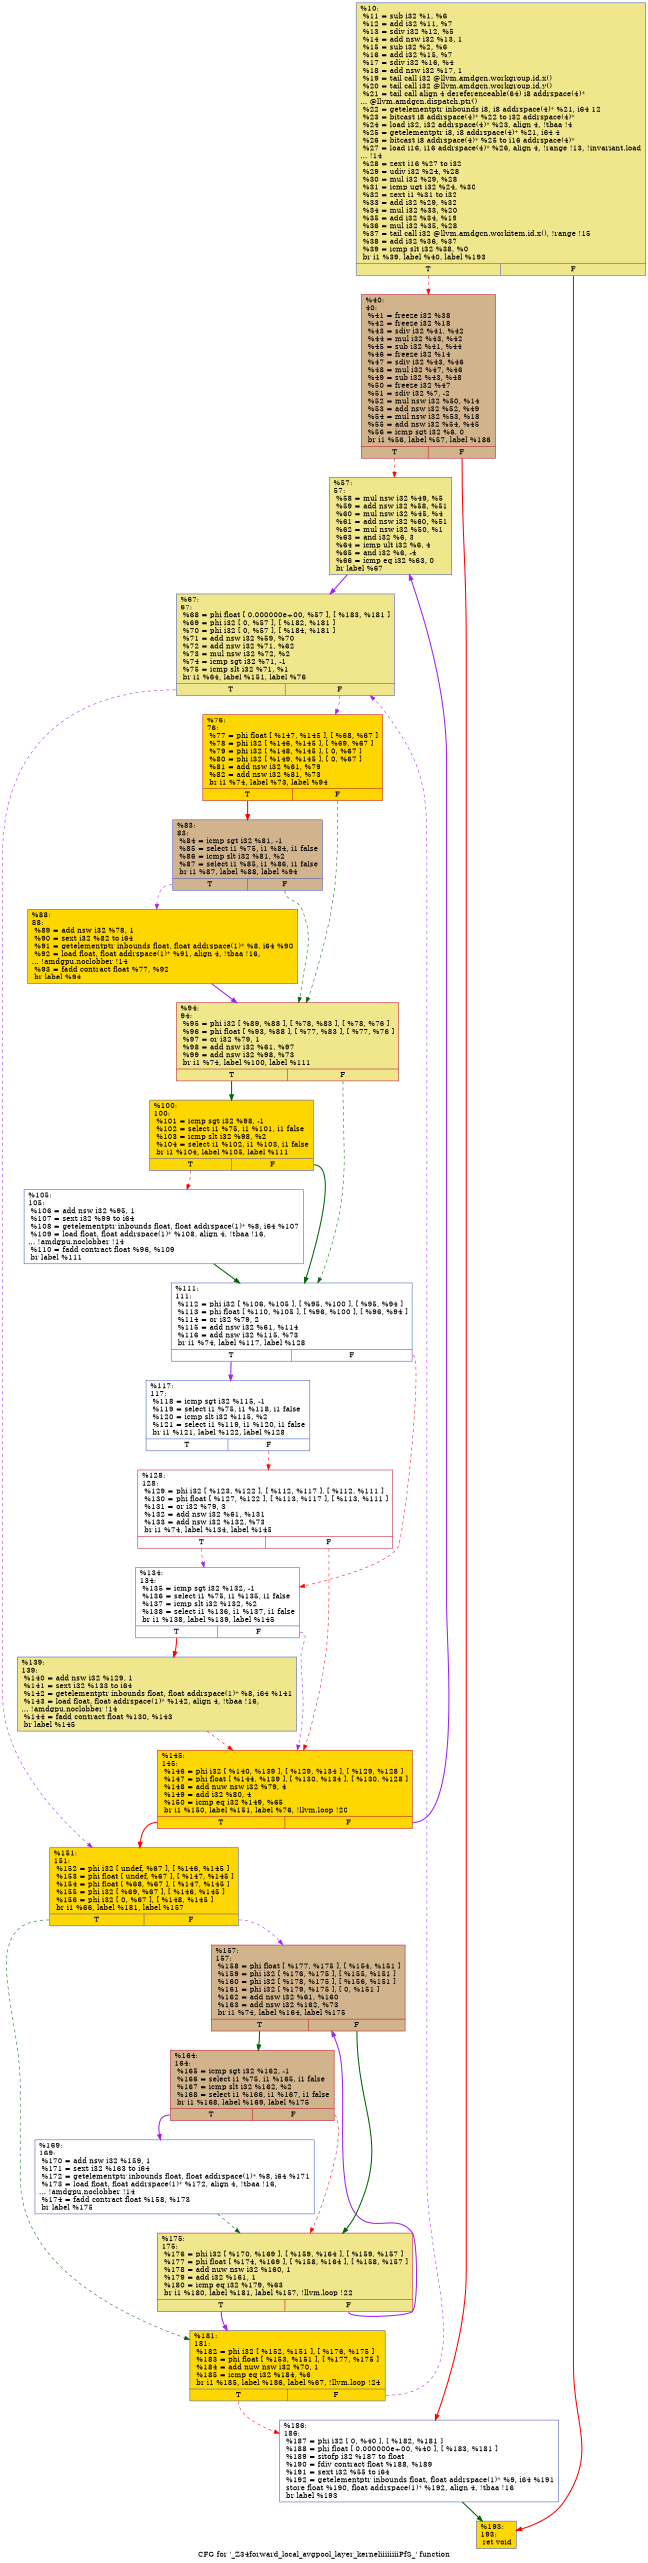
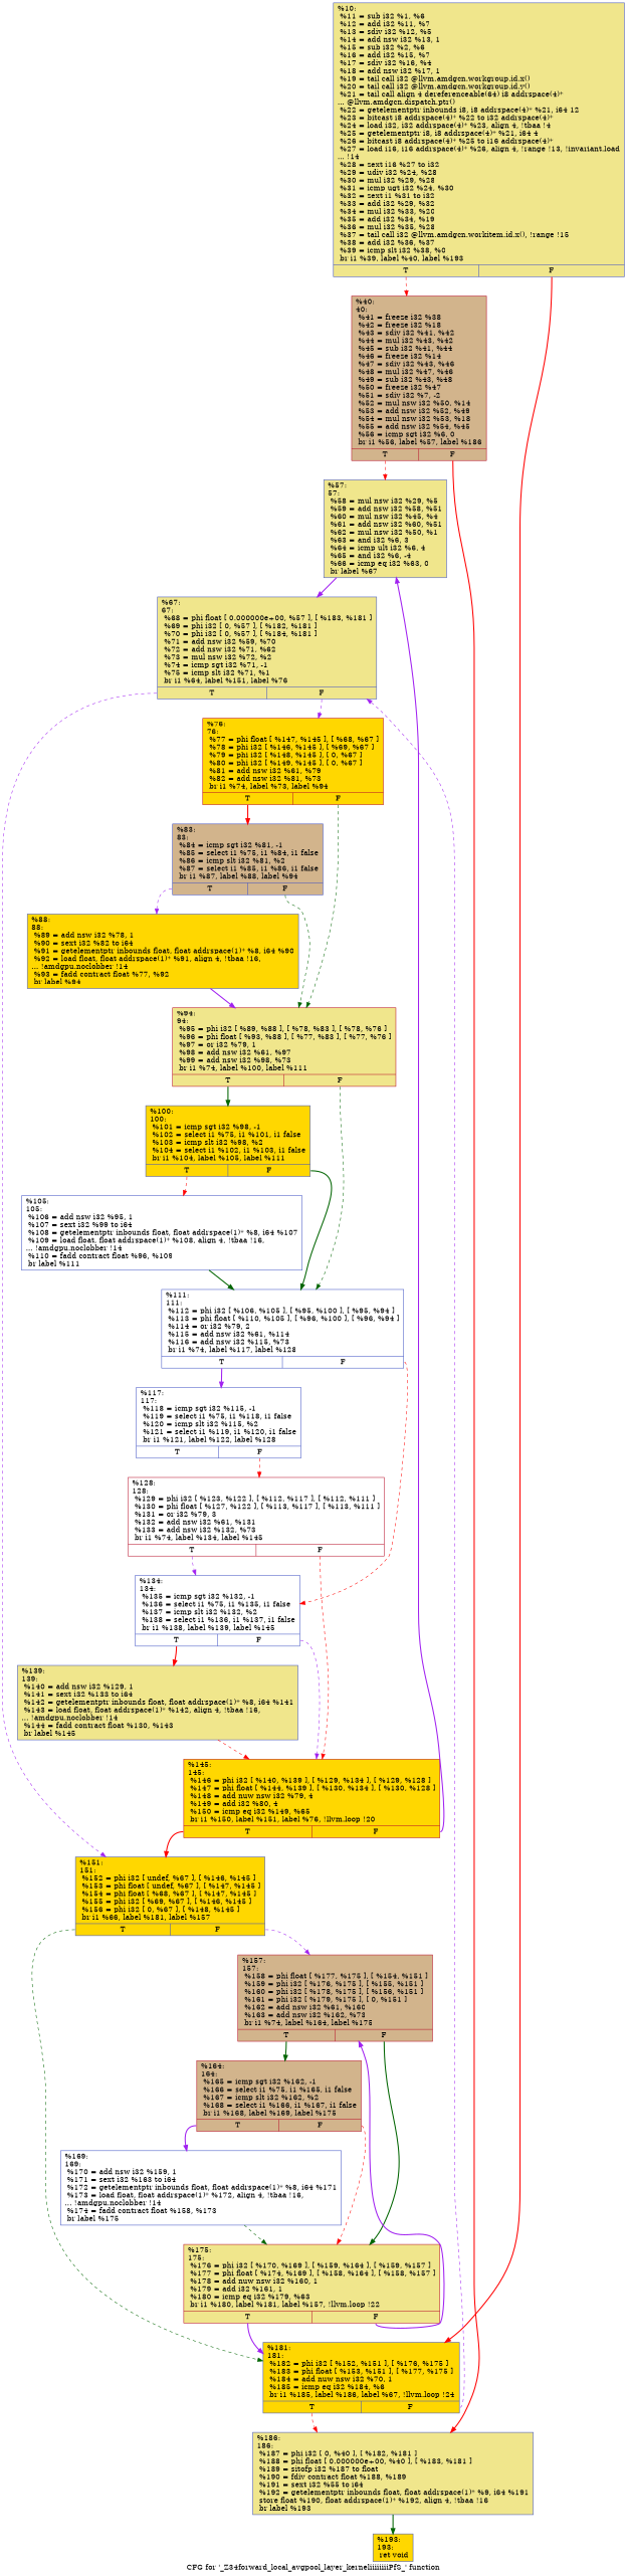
  digraph {
    label="CFG for '_Z34forward_local_avgpool_layer_kerneliiiiiiiiPfS_' function"
    node [color="#3d50c3ff" fillcolor=khaki shape=record style=filled]
    edge [color=red style=dashed tailport=s0]
    n1 [label="{%10:\l  %11 = sub i32 %1, %6\l  %12 = add i32 %11, %7\l  %13 = sdiv i32 %12, %5\l  %14 = add nsw i32 %13, 1\l  %15 = sub i32 %2, %6\l  %16 = add i32 %15, %7\l  %17 = sdiv i32 %16, %4\l  %18 = add nsw i32 %17, 1\l  %19 = tail call i32 @llvm.amdgcn.workgroup.id.x()\l  %20 = tail call i32 @llvm.amdgcn.workgroup.id.y()\l  %21 = tail call align 4 dereferenceable(64) i8 addrspace(4)*\l... @llvm.amdgcn.dispatch.ptr()\l  %22 = getelementptr inbounds i8, i8 addrspace(4)* %21, i64 12\l  %23 = bitcast i8 addrspace(4)* %22 to i32 addrspace(4)*\l  %24 = load i32, i32 addrspace(4)* %23, align 4, !tbaa !4\l  %25 = getelementptr i8, i8 addrspace(4)* %21, i64 4\l  %26 = bitcast i8 addrspace(4)* %25 to i16 addrspace(4)*\l  %27 = load i16, i16 addrspace(4)* %26, align 4, !range !13, !invariant.load\l... !14\l  %28 = zext i16 %27 to i32\l  %29 = udiv i32 %24, %28\l  %30 = mul i32 %29, %28\l  %31 = icmp ugt i32 %24, %30\l  %32 = zext i1 %31 to i32\l  %33 = add i32 %29, %32\l  %34 = mul i32 %33, %20\l  %35 = add i32 %34, %19\l  %36 = mul i32 %35, %28\l  %37 = tail call i32 @llvm.amdgcn.workitem.id.x(), !range !15\l  %38 = add i32 %36, %37\l  %39 = icmp slt i32 %38, %0\l  br i1 %39, label %40, label %193\l|{<s0>T|<s1>F}}"]
    n2 [color="#b70d28ff" fillcolor=tan label="{%40:\l40:                                               \l  %41 = freeze i32 %38\l  %42 = freeze i32 %18\l  %43 = sdiv i32 %41, %42\l  %44 = mul i32 %43, %42\l  %45 = sub i32 %41, %44\l  %46 = freeze i32 %14\l  %47 = sdiv i32 %43, %46\l  %48 = mul i32 %47, %46\l  %49 = sub i32 %43, %48\l  %50 = freeze i32 %47\l  %51 = sdiv i32 %7, -2\l  %52 = mul nsw i32 %50, %14\l  %53 = add nsw i32 %52, %49\l  %54 = mul nsw i32 %53, %18\l  %55 = add nsw i32 %54, %45\l  %56 = icmp sgt i32 %6, 0\l  br i1 %56, label %57, label %186\l|{<s0>T|<s1>F}}"]
    n3 [fillcolor=gold label="{%193:\l193:                                              \l  ret void\l}"]
-   n4 [label="{%57:\l57:                                               \l  %58 = mul nsw i32 %49, %5\l  %59 = add nsw i32 %58, %51\l  %60 = mul nsw i32 %45, %4\l  %61 = add nsw i32 %60, %51\l  %62 = mul nsw i32 %50, %1\l  %63 = and i32 %6, 3\l  %64 = icmp ult i32 %6, 4\l  %65 = and i32 %6, -4\l  %66 = icmp eq i32 %63, 0\l  br label %67\l}"]
-   n5 [fillcolor=white label="{%186:\l186:                                              \l  %187 = phi i32 [ 0, %40 ], [ %182, %181 ]\l  %188 = phi float [ 0.000000e+00, %40 ], [ %183, %181 ]\l  %189 = sitofp i32 %187 to float\l  %190 = fdiv contract float %188, %189\l  %191 = sext i32 %55 to i64\l  %192 = getelementptr inbounds float, float addrspace(1)* %9, i64 %191\l  store float %190, float addrspace(1)* %192, align 4, !tbaa !16\l  br label %193\l}"]
+   n4 [label="{%57:\l57:                                               \l  %58 = mul nsw i32 %29, %5\l  %59 = add nsw i32 %58, %51\l  %60 = mul nsw i32 %45, %4\l  %61 = add nsw i32 %60, %51\l  %62 = mul nsw i32 %50, %1\l  %63 = and i32 %6, 3\l  %64 = icmp ult i32 %6, 4\l  %65 = and i32 %6, -4\l  %66 = icmp eq i32 %63, 0\l  br label %67\l}"]
+   n5 [label="{%186:\l186:                                              \l  %187 = phi i32 [ 0, %40 ], [ %182, %181 ]\l  %188 = phi float [ 0.000000e+00, %40 ], [ %183, %181 ]\l  %189 = sitofp i32 %187 to float\l  %190 = fdiv contract float %188, %189\l  %191 = sext i32 %55 to i64\l  %192 = getelementptr inbounds float, float addrspace(1)* %9, i64 %191\l  store float %190, float addrspace(1)* %192, align 4, !tbaa !16\l  br label %193\l}"]
    n6 [label="{%67:\l67:                                               \l  %68 = phi float [ 0.000000e+00, %57 ], [ %183, %181 ]\l  %69 = phi i32 [ 0, %57 ], [ %182, %181 ]\l  %70 = phi i32 [ 0, %57 ], [ %184, %181 ]\l  %71 = add nsw i32 %59, %70\l  %72 = add nsw i32 %71, %62\l  %73 = mul nsw i32 %72, %2\l  %74 = icmp sgt i32 %71, -1\l  %75 = icmp slt i32 %71, %1\l  br i1 %64, label %151, label %76\l|{<s0>T|<s1>F}}"]
    n7 [fillcolor=gold label="{%151:\l151:                                              \l  %152 = phi i32 [ undef, %67 ], [ %146, %145 ]\l  %153 = phi float [ undef, %67 ], [ %147, %145 ]\l  %154 = phi float [ %68, %67 ], [ %147, %145 ]\l  %155 = phi i32 [ %69, %67 ], [ %146, %145 ]\l  %156 = phi i32 [ 0, %67 ], [ %148, %145 ]\l  br i1 %66, label %181, label %157\l|{<s0>T|<s1>F}}"]
    n8 [color="#b70d28ff" fillcolor=gold label="{%76:\l76:                                               \l  %77 = phi float [ %147, %145 ], [ %68, %67 ]\l  %78 = phi i32 [ %146, %145 ], [ %69, %67 ]\l  %79 = phi i32 [ %148, %145 ], [ 0, %67 ]\l  %80 = phi i32 [ %149, %145 ], [ 0, %67 ]\l  %81 = add nsw i32 %61, %79\l  %82 = add nsw i32 %81, %73\l  br i1 %74, label %73, label %94\l|{<s0>T|<s1>F}}"]
    n9 [fillcolor=gold label="{%181:\l181:                                              \l  %182 = phi i32 [ %152, %151 ], [ %176, %175 ]\l  %183 = phi float [ %153, %151 ], [ %177, %175 ]\l  %184 = add nuw nsw i32 %70, 1\l  %185 = icmp eq i32 %184, %6\l  br i1 %185, label %186, label %67, !llvm.loop !24\l|{<s0>T|<s1>F}}"]
    n10 [color="#b70d28ff" fillcolor=tan label="{%157:\l157:                                              \l  %158 = phi float [ %177, %175 ], [ %154, %151 ]\l  %159 = phi i32 [ %176, %175 ], [ %155, %151 ]\l  %160 = phi i32 [ %178, %175 ], [ %156, %151 ]\l  %161 = phi i32 [ %179, %175 ], [ 0, %151 ]\l  %162 = add nsw i32 %61, %160\l  %163 = add nsw i32 %162, %73\l  br i1 %74, label %164, label %175\l|{<s0>T|<s1>F}}"]
    n11 [fillcolor=tan label="{%83:\l83:                                               \l  %84 = icmp sgt i32 %81, -1\l  %85 = select i1 %75, i1 %84, i1 false\l  %86 = icmp slt i32 %81, %2\l  %87 = select i1 %85, i1 %86, i1 false\l  br i1 %87, label %88, label %94\l|{<s0>T|<s1>F}}"]
    n12 [color="#b70d28ff" label="{%94:\l94:                                               \l  %95 = phi i32 [ %89, %88 ], [ %78, %83 ], [ %78, %76 ]\l  %96 = phi float [ %93, %88 ], [ %77, %83 ], [ %77, %76 ]\l  %97 = or i32 %79, 1\l  %98 = add nsw i32 %61, %97\l  %99 = add nsw i32 %98, %73\l  br i1 %74, label %100, label %111\l|{<s0>T|<s1>F}}"]
    n13 [color="#b70d28ff" fillcolor=tan label="{%164:\l164:                                              \l  %165 = icmp sgt i32 %162, -1\l  %166 = select i1 %75, i1 %165, i1 false\l  %167 = icmp slt i32 %162, %2\l  %168 = select i1 %166, i1 %167, i1 false\l  br i1 %168, label %169, label %175\l|{<s0>T|<s1>F}}"]
    n14 [color="#b70d28ff" label="{%175:\l175:                                              \l  %176 = phi i32 [ %170, %169 ], [ %159, %164 ], [ %159, %157 ]\l  %177 = phi float [ %174, %169 ], [ %158, %164 ], [ %158, %157 ]\l  %178 = add nuw nsw i32 %160, 1\l  %179 = add i32 %161, 1\l  %180 = icmp eq i32 %179, %63\l  br i1 %180, label %181, label %157, !llvm.loop !22\l|{<s0>T|<s1>F}}"]
    n15 [fillcolor=gold label="{%88:\l88:                                               \l  %89 = add nsw i32 %78, 1\l  %90 = sext i32 %82 to i64\l  %91 = getelementptr inbounds float, float addrspace(1)* %8, i64 %90\l  %92 = load float, float addrspace(1)* %91, align 4, !tbaa !16,\l... !amdgpu.noclobber !14\l  %93 = fadd contract float %77, %92\l  br label %94\l}"]
    n16 [fillcolor=gold label="{%100:\l100:                                              \l  %101 = icmp sgt i32 %98, -1\l  %102 = select i1 %75, i1 %101, i1 false\l  %103 = icmp slt i32 %98, %2\l  %104 = select i1 %102, i1 %103, i1 false\l  br i1 %104, label %105, label %111\l|{<s0>T|<s1>F}}"]
    n17 [fillcolor=white label="{%111:\l111:                                              \l  %112 = phi i32 [ %106, %105 ], [ %95, %100 ], [ %95, %94 ]\l  %113 = phi float [ %110, %105 ], [ %96, %100 ], [ %96, %94 ]\l  %114 = or i32 %79, 2\l  %115 = add nsw i32 %61, %114\l  %116 = add nsw i32 %115, %73\l  br i1 %74, label %117, label %128\l|{<s0>T|<s1>F}}"]
    n18 [fillcolor=white label="{%105:\l105:                                              \l  %106 = add nsw i32 %95, 1\l  %107 = sext i32 %99 to i64\l  %108 = getelementptr inbounds float, float addrspace(1)* %8, i64 %107\l  %109 = load float, float addrspace(1)* %108, align 4, !tbaa !16,\l... !amdgpu.noclobber !14\l  %110 = fadd contract float %96, %109\l  br label %111\l}"]
    n19 [fillcolor=white label="{%117:\l117:                                              \l  %118 = icmp sgt i32 %115, -1\l  %119 = select i1 %75, i1 %118, i1 false\l  %120 = icmp slt i32 %115, %2\l  %121 = select i1 %119, i1 %120, i1 false\l  br i1 %121, label %122, label %128\l|{<s0>T|<s1>F}}"]
    n20 [fillcolor=white label="{%134:\l134:                                              \l  %135 = icmp sgt i32 %132, -1\l  %136 = select i1 %75, i1 %135, i1 false\l  %137 = icmp slt i32 %132, %2\l  %138 = select i1 %136, i1 %137, i1 false\l  br i1 %138, label %139, label %145\l|{<s0>T|<s1>F}}"]
    n21 [color="#b70d28ff" fillcolor=white label="{%128:\l128:                                              \l  %129 = phi i32 [ %123, %122 ], [ %112, %117 ], [ %112, %111 ]\l  %130 = phi float [ %127, %122 ], [ %113, %117 ], [ %113, %111 ]\l  %131 = or i32 %79, 3\l  %132 = add nsw i32 %61, %131\l  %133 = add nsw i32 %132, %73\l  br i1 %74, label %134, label %145\l|{<s0>T|<s1>F}}"]
    n22 [color="#b70d28ff" fillcolor=gold label="{%145:\l145:                                              \l  %146 = phi i32 [ %140, %139 ], [ %129, %134 ], [ %129, %128 ]\l  %147 = phi float [ %144, %139 ], [ %130, %134 ], [ %130, %128 ]\l  %148 = add nuw nsw i32 %79, 4\l  %149 = add i32 %80, 4\l  %150 = icmp eq i32 %149, %65\l  br i1 %150, label %151, label %76, !llvm.loop !20\l|{<s0>T|<s1>F}}"]
    n23 [label="{%139:\l139:                                              \l  %140 = add nsw i32 %129, 1\l  %141 = sext i32 %133 to i64\l  %142 = getelementptr inbounds float, float addrspace(1)* %8, i64 %141\l  %143 = load float, float addrspace(1)* %142, align 4, !tbaa !16,\l... !amdgpu.noclobber !14\l  %144 = fadd contract float %130, %143\l  br label %145\l}"]
    n24 [fillcolor=white label="{%169:\l169:                                              \l  %170 = add nsw i32 %159, 1\l  %171 = sext i32 %163 to i64\l  %172 = getelementptr inbounds float, float addrspace(1)* %8, i64 %171\l  %173 = load float, float addrspace(1)* %172, align 4, !tbaa !16,\l... !amdgpu.noclobber !14\l  %174 = fadd contract float %158, %173\l  br label %175\l}"]
    n1 -> n2
-   n1 -> n3 [style=bold tailport=s1]
+   n1 -> n9 [style=bold tailport=s1]
    n2 -> n4
    n2 -> n5 [style=bold tailport=s1]
    n4 -> n6 [color=purple style=bold]
    n5 -> n3 [color=darkgreen style=bold]
    n6 -> n7 [color=purple]
    n6 -> n8 [color=purple tailport=s1]
    n7 -> n9 [color=darkgreen]
    n7 -> n10 [color=purple tailport=s1]
    n8 -> n11 [style=bold]
    n8 -> n12 [color=darkgreen tailport=s1]
    n9 -> n5
    n9 -> n6 [color=purple tailport=s1]
    n10 -> n13 [color=darkgreen style=bold]
    n10 -> n14 [color=darkgreen style=bold tailport=s1]
    n11 -> n12 [color=darkgreen tailport=s1]
    n11 -> n15 [color=purple]
    n12 -> n16 [color=darkgreen style=bold]
    n12 -> n17 [color=darkgreen tailport=s1]
    n13 -> n14 [tailport=s1]
    n13 -> n24 [color=purple style=bold]
    n14 -> n9 [color=purple style=bold]
    n14 -> n10 [color=purple style=bold tailport=s1]
    n15 -> n12 [color=purple style=bold]
    n16 -> n17 [color=darkgreen style=bold tailport=s1]
    n16 -> n18
    n17 -> n19 [color=purple style=bold]
    n17 -> n20 [tailport=s1]
    n18 -> n17 [color=darkgreen style=bold]
    n19 -> n21 [tailport=s1]
    n20 -> n22 [color=purple tailport=s1]
    n20 -> n23 [style=bold]
    n21 -> n20 [color=purple]
    n21 -> n22 [tailport=s1]
    n22 -> n4 [color=purple style=bold tailport=s1]
    n22 -> n7 [style=bold]
    n23 -> n22
    n24 -> n14 [color=darkgreen]
  }
